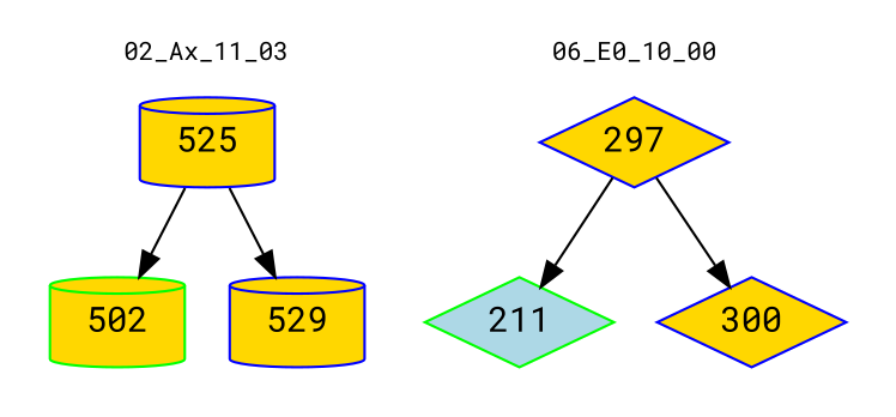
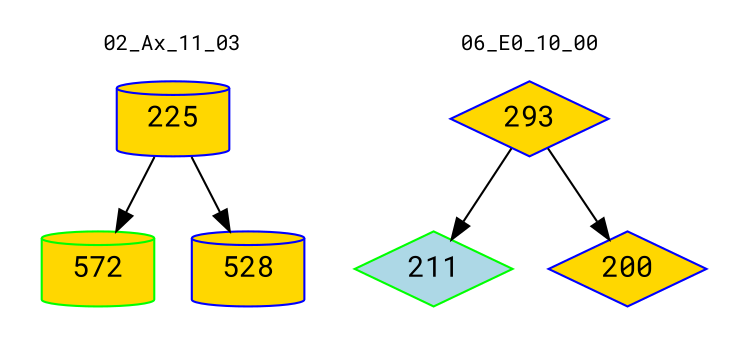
  digraph {
    fontname="Roboto Mono"
    node [color=blue fillcolor=gold fontname="Roboto Mono" shape=cylinder style=filled]
    edge [color=black fontname="Roboto Mono"]
-   n1 [label=525]
-   n2 [color=green label=502]
-   n3 [label=529]
-   n4 [label=297 shape=diamond]
+   n1 [label=225]
+   n2 [color=green label=572]
+   n3 [label=528]
+   n4 [label=293 shape=diamond]
    n5 [color=green fillcolor=lightblue label=211 shape=diamond]
-   n6 [label=300 shape=diamond]
+   n6 [label=200 shape=diamond]
    subgraph cluster_1 {
      color=white
      fontsize=10
      label="02_Ax_11_03"
      n1
      n2
      n3
    }
    subgraph cluster_2 {
      color=white
      fontsize=10
      label="06_E0_10_00"
      n4
      n5
      n6
    }
    n1 -> n2
    n1 -> n3
    n4 -> n5
    n4 -> n6
  }
